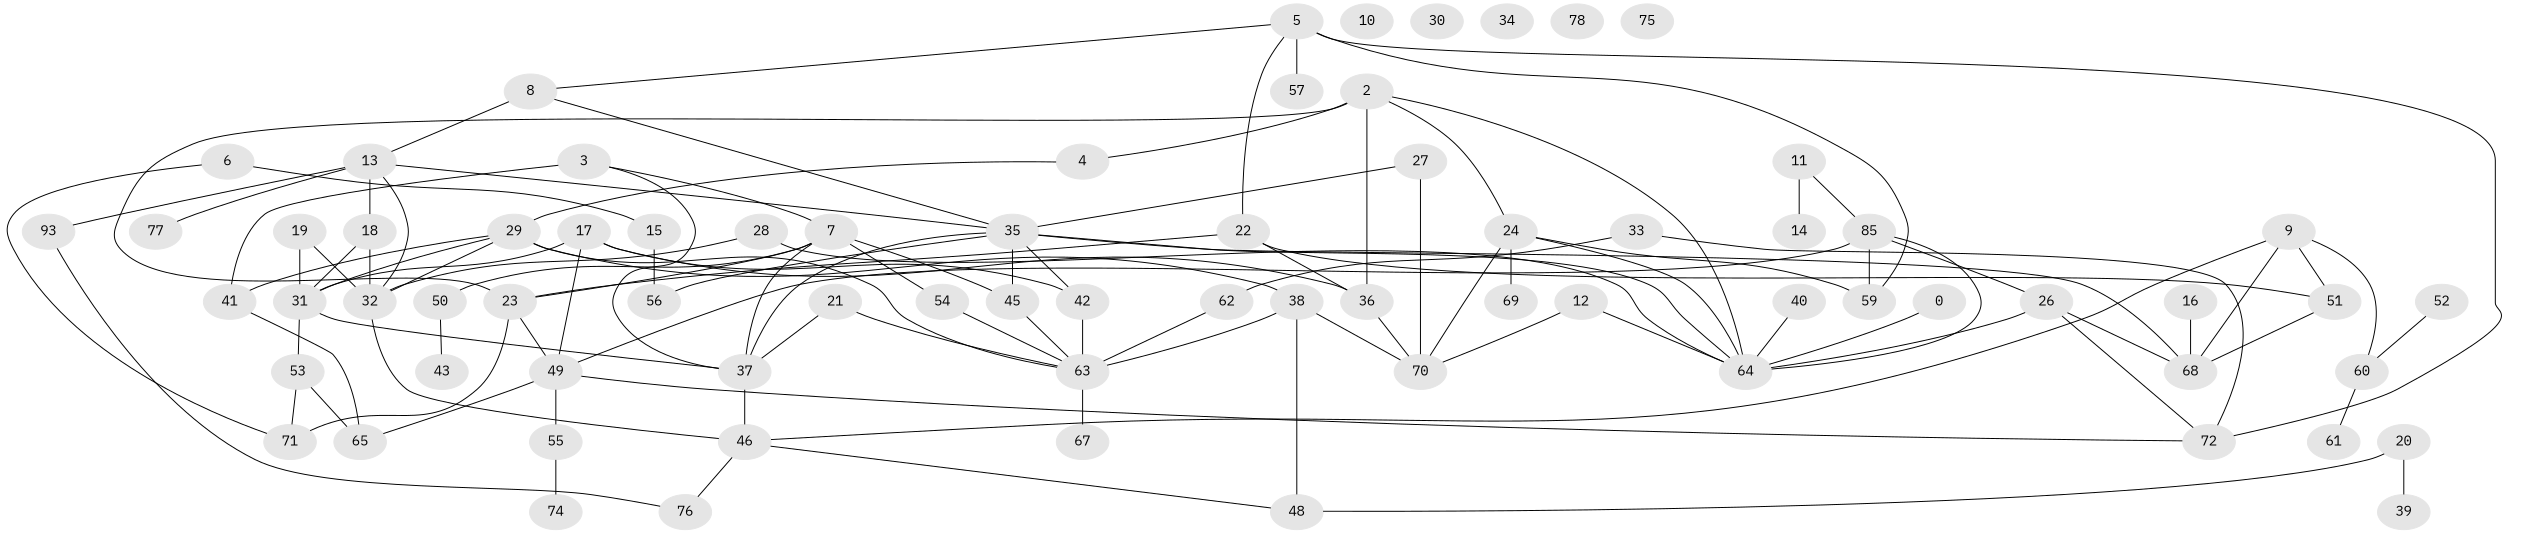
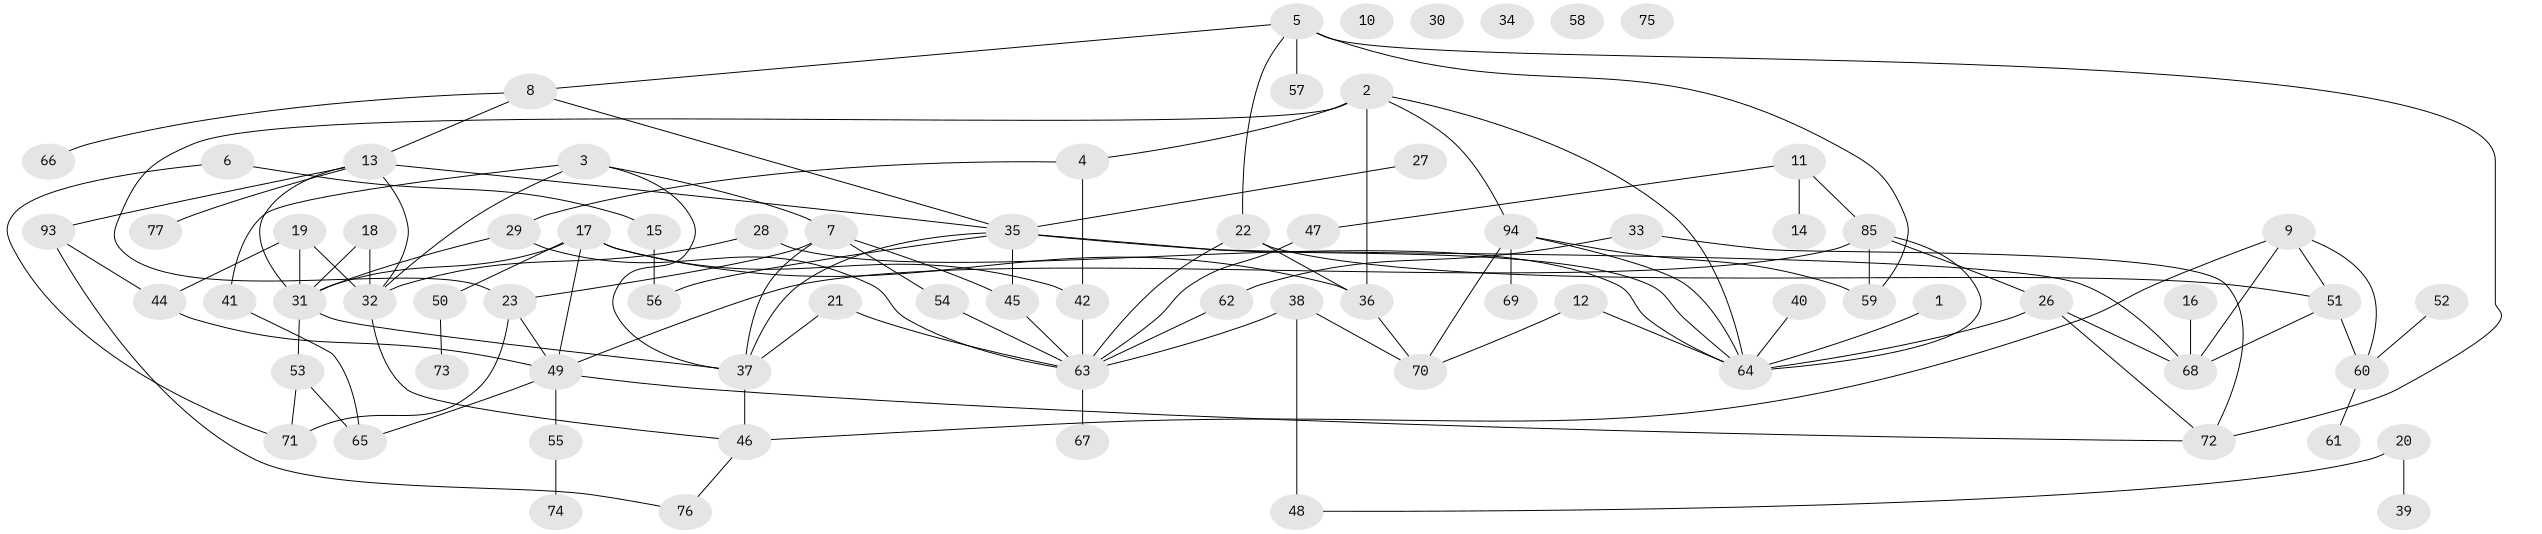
  graph {
    fontname="IBM Plex Mono"
    node [color=gray90 fontname="IBM Plex Mono" style=filled]
    edge [fontname="IBM Plex Mono"]
-   1 [label=0]
+   1
    64
    2
    4
    23
-   24
+   24 [label=94]
    36
    29
    71
    49
    59
    70
    69
    3
    7
    37
    41
    45
    54
    46
    65
    32
    31
    63
    38
    5
    8
    22
    57
    72
    13
    35
+   66
    51
    6
    15
    56
    18
    n39 [label=93]
    77
    68
    42
    9
    60
    48
    76
    55
    74
    61
    10
    11
    14
    n53 [label=85]
+   47
    26
    12
+   44
    16
    17
    50
    53
-   73 [label=43]
+   73
    19
    20
    39
    21
    67
    27
    28
    30
    33
    62
    34
    40
    52
-   58 [label=78]
+   58
    75
    1 -- 64
    2 -- 64
    2 -- 4
    2 -- 23
    2 -- 24
    2 -- 36
    4 -- 29
    23 -- 71
    23 -- 49
    24 -- 64
    24 -- 59
    24 -- 70
    24 -- 69
    36 -- 70
-   29 -- 41
-   29 -- 32
+   3 -- 32
    29 -- 31
    29 -- 63
-   29 -- 38
    49 -- 65
    49 -- 72
    49 -- 55
    3 -- 7
    3 -- 37
    3 -- 41
    7 -- 23
    7 -- 37
    7 -- 45
    7 -- 54
    37 -- 46
    41 -- 65
    45 -- 63
    54 -- 63
-   46 -- 48
    46 -- 76
    32 -- 46
    31 -- 37
    31 -- 53
    63 -- 67
    38 -- 70
    38 -- 63
    38 -- 48
    5 -- 59
    5 -- 8
    5 -- 22
    5 -- 57
    5 -- 72
    8 -- 13
    8 -- 35
-   22 -- 23
+   8 -- 66
+   22 -- 63
    22 -- 36
    22 -- 51
    13 -- 32
    13 -- 35
-   13 -- 18
+   13 -- 31
    13 -- n39
    13 -- 77
    35 -- 64
    35 -- 37
    35 -- 45
    35 -- 56
    35 -- 68
-   35 -- 42
+   4 -- 42
    51 -- 68
+   51 -- 60
    6 -- 71
    6 -- 15
    15 -- 56
    18 -- 32
    18 -- 31
    n39 -- 76
+   n39 -- 44
    42 -- 63
    9 -- 46
    9 -- 51
    9 -- 68
    9 -- 60
    60 -- 61
    55 -- 74
    11 -- 14
    11 -- n53
+   11 -- 47
    n53 -- 64
    n53 -- 49
    n53 -- 59
    n53 -- 26
+   47 -- 63
    26 -- 64
    26 -- 72
    26 -- 68
    12 -- 64
    12 -- 70
+   44 -- 49
    16 -- 68
    17 -- 36
    17 -- 49
    17 -- 31
    17 -- 42
-   7 -- 50
+   17 -- 50
    50 -- 73
    53 -- 71
    53 -- 65
    19 -- 32
    19 -- 31
+   19 -- 44
    20 -- 48
    20 -- 39
    21 -- 37
    21 -- 63
-   27 -- 70
    27 -- 35
    28 -- 64
    28 -- 32
    33 -- 72
    33 -- 62
    62 -- 63
    40 -- 64
    52 -- 60
  }
